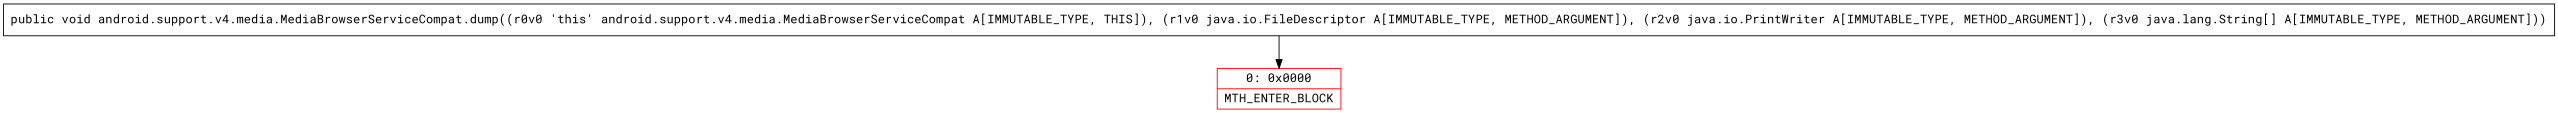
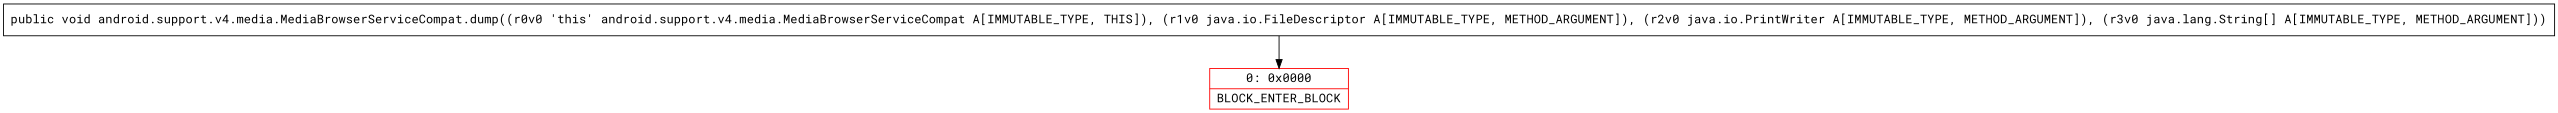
  digraph {
    fontname="Roboto Mono"
    node [shape=record fontname="Roboto Mono"]
-   n1 [color=red label="{0\:\ 0x0000|MTH_ENTER_BLOCK\l}"]
+   n1 [color=red label="{0\:\ 0x0000|BLOCK_ENTER_BLOCK\l}"]
    n2 [label="{public void android.support.v4.media.MediaBrowserServiceCompat.dump((r0v0 'this' android.support.v4.media.MediaBrowserServiceCompat A[IMMUTABLE_TYPE, THIS]), (r1v0 java.io.FileDescriptor A[IMMUTABLE_TYPE, METHOD_ARGUMENT]), (r2v0 java.io.PrintWriter A[IMMUTABLE_TYPE, METHOD_ARGUMENT]), (r3v0 java.lang.String[] A[IMMUTABLE_TYPE, METHOD_ARGUMENT])) }"]
    subgraph cluster_1 {
      label="R(0)"
    }
    n2 -> n1 [fontname="Roboto Mono"]
  }
